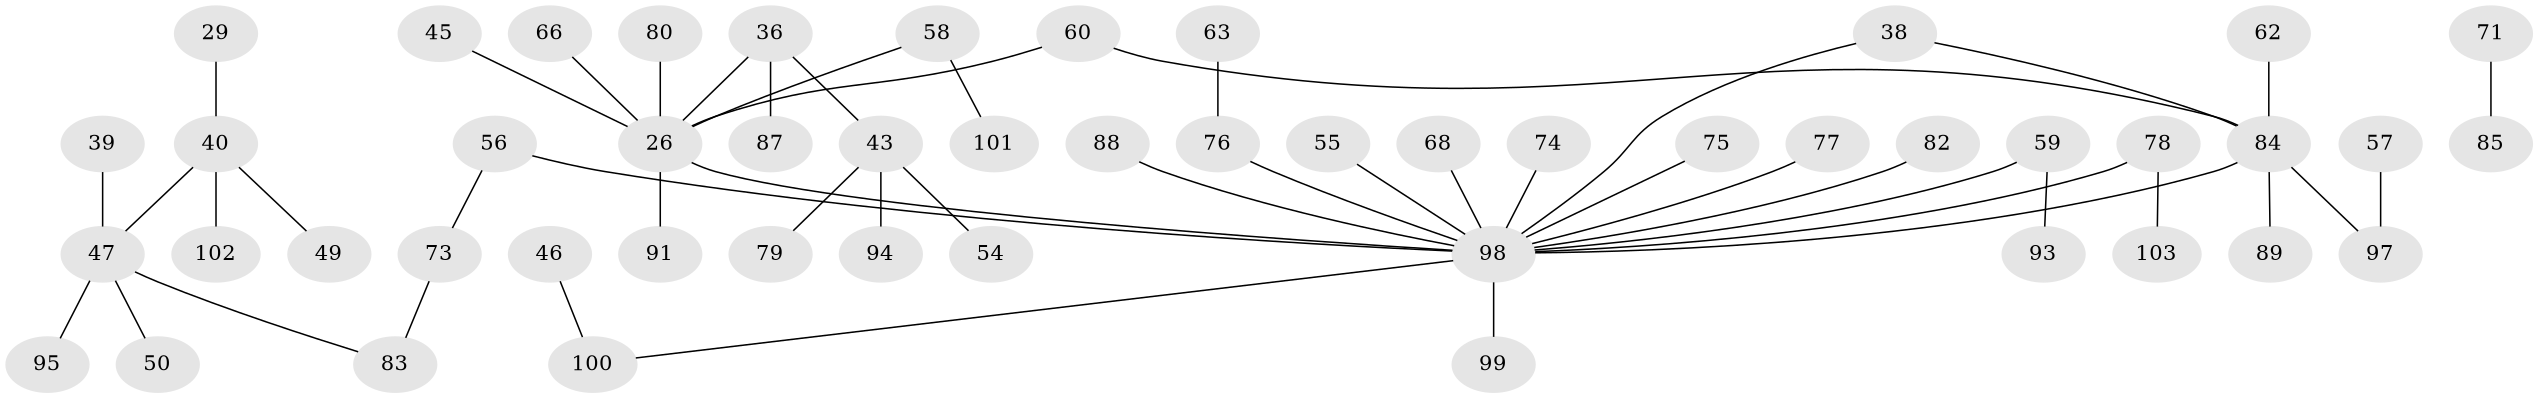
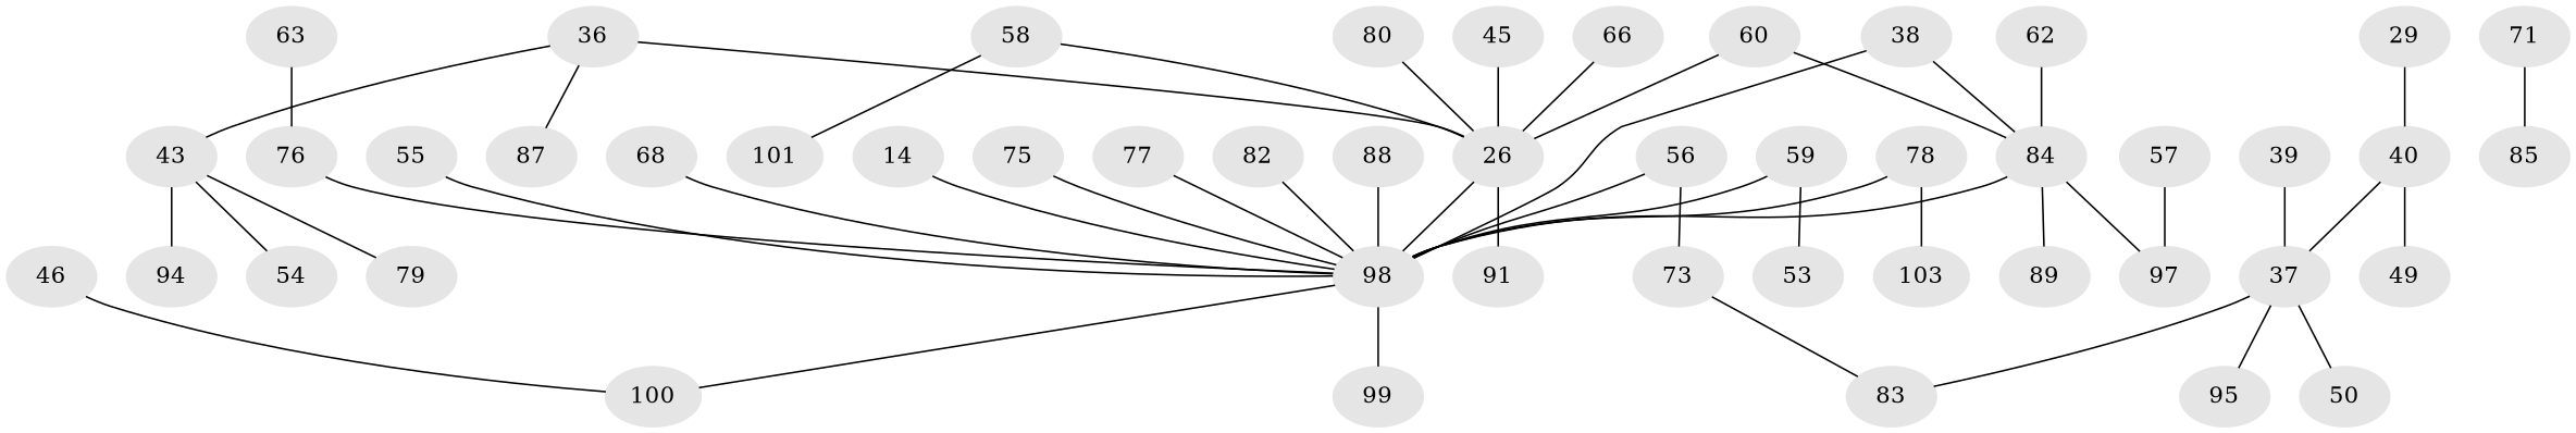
  graph {
    node [color=gray90 style=filled]
    40 [super="+12+17"]
-   47 [super="+25+18"]
+   47 [super="+25+18" label=37]
    49
-   102
    29
    36 [super="+2"]
    43 [super="+37"]
    n8 [label=26 super="+4+69+1"]
    87
    54
    79
    94 [super="+92"]
    50
    83
    95
    98 [super="+90+96+41"]
    91
    38
    84 [super="+13+72"]
    71
    85
    99
    100
    39
    45
    46
    55
    56
    73
    58 [super="+20+22+35"]
    101
    59
-   93
+   93 [label=53]
    97 [super="+65"]
    89
    60
    62
    76 [super="+53"]
    63
    66
    n41 [label=57]
    68
-   74
+   74 [label=14]
    75
    77
    78
    103
    80
    82
    88
    40 -- 47
    40 -- 49
-   40 -- 102
    47 -- 50
    47 -- 83
    47 -- 95
    29 -- 40
    36 -- 43
    36 -- n8 [weight=2]
    36 -- 87
    43 -- 54
    43 -- 79
    43 -- 94 [weight=2]
    n8 -- 98 [weight=3]
    n8 -- 91
    98 -- 99
    98 -- 100
    38 -- 98
    38 -- 84
    84 -- 98 [weight=2]
    84 -- 97
    84 -- 89
    71 -- 85
    39 -- 47
    45 -- n8
    46 -- 100
    55 -- 98
    56 -- 98
    56 -- 73
    73 -- 83
    58 -- n8
    58 -- 101
    59 -- 98
    59 -- 93
    60 -- n8
    60 -- 84
    62 -- 84
    76 -- 98
    63 -- 76
    66 -- n8
    n41 -- 97
    68 -- 98
    74 -- 98
    75 -- 98
    77 -- 98
    78 -- 98
    78 -- 103
    80 -- n8
    82 -- 98
    88 -- 98
  }
